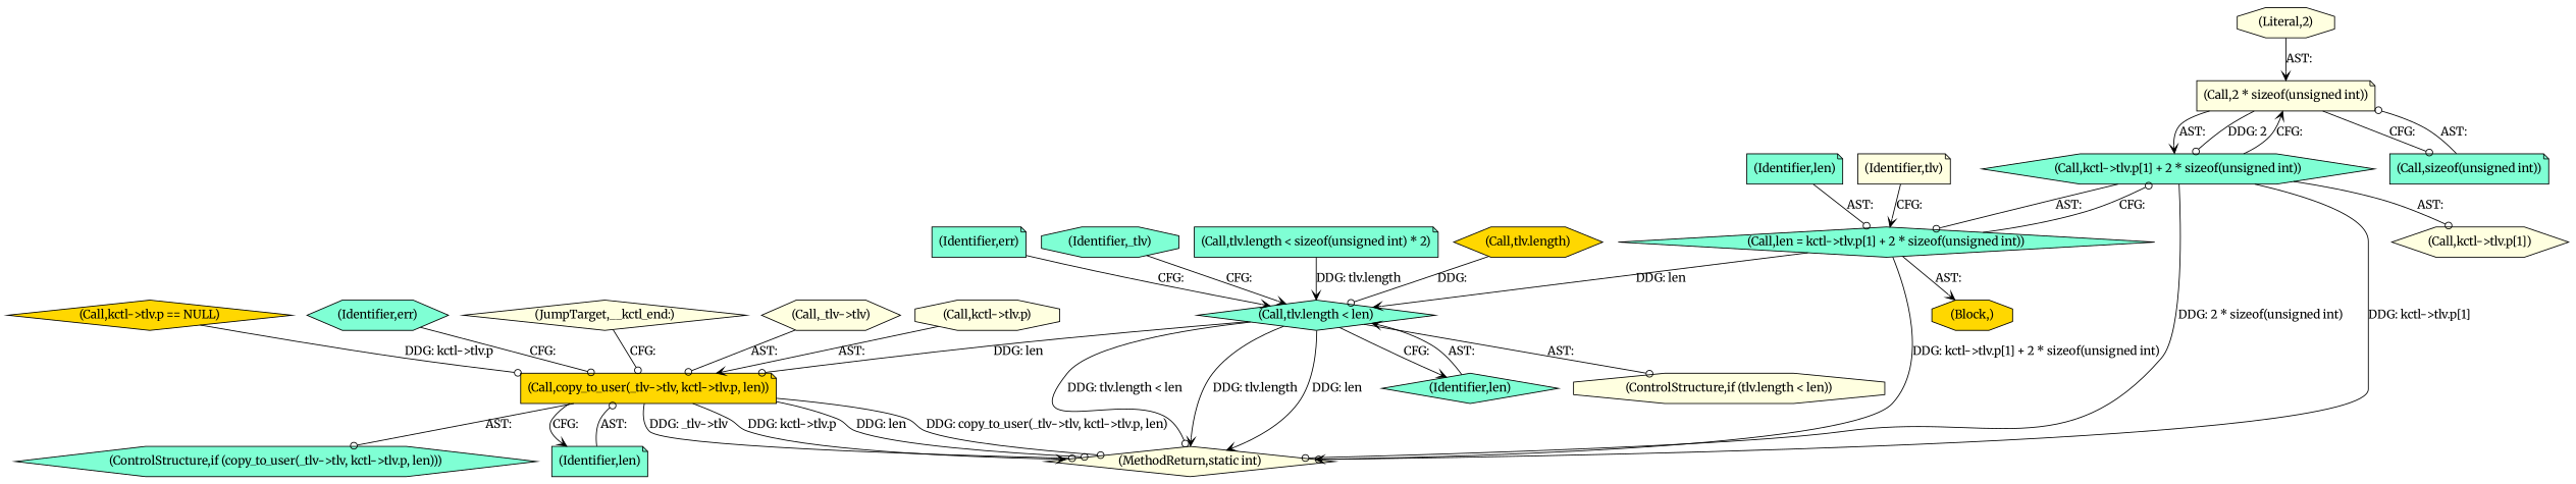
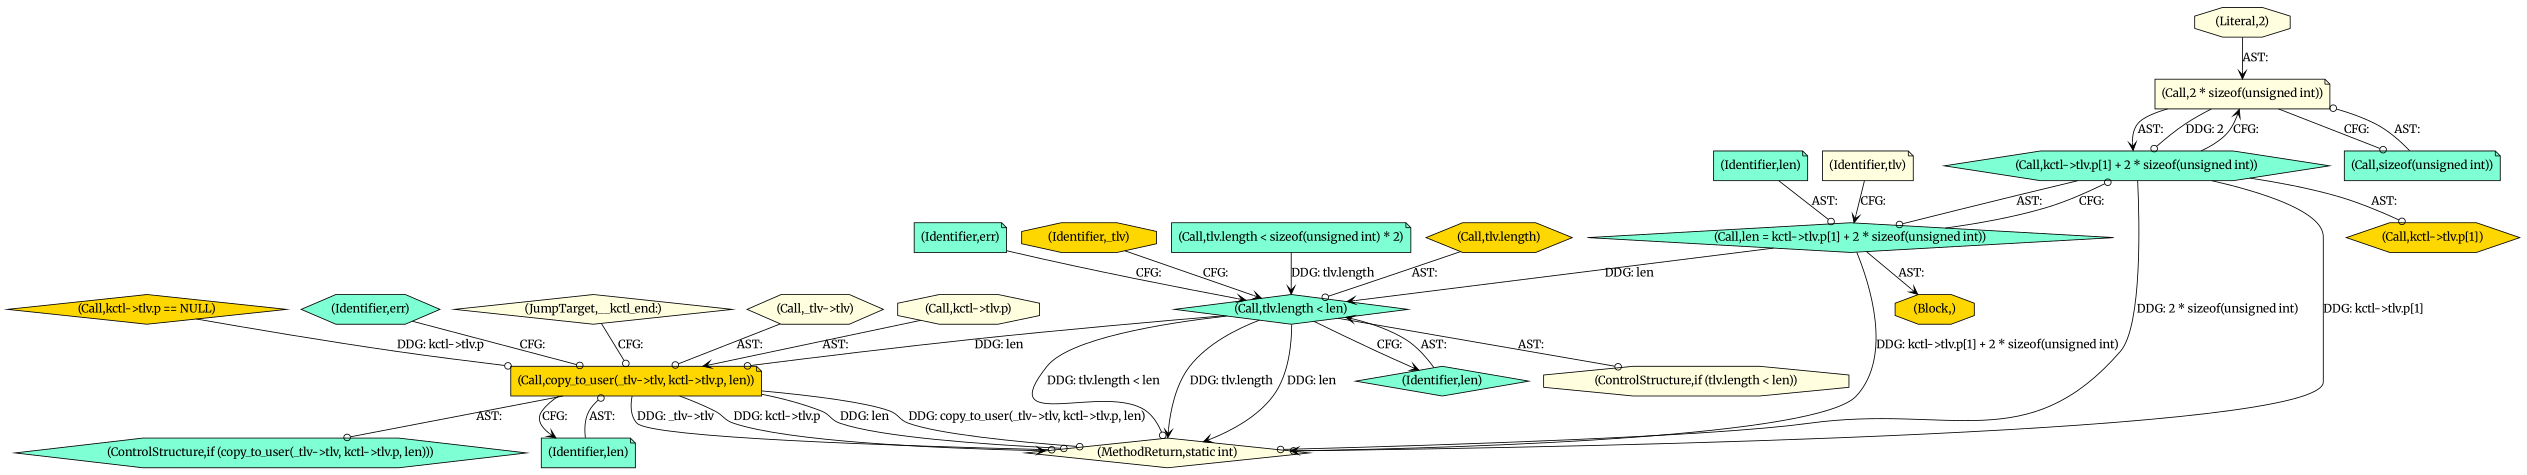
  digraph {
    fontname=Merriweather
    node [fillcolor=aquamarine fontname=Merriweather shape=note style=filled]
    edge [arrowhead=odot fontname=Merriweather]
    n1 [fillcolor=lightyellow label="(Call,2 * sizeof(unsigned int))"]
    n2 [label="(Call,kctl->tlv.p[1] + 2 * sizeof(unsigned int))" shape=hexagon]
    n3 [label="(Call,sizeof(unsigned int))"]
    n4 [label="(Call,len = kctl->tlv.p[1] + 2 * sizeof(unsigned int))" shape=diamond]
    n5 [label="(Call,tlv.length < len)" shape=diamond]
    n6 [fillcolor=lightyellow label="(MethodReturn,static int)" shape=diamond]
    n7 [fillcolor=gold label="(Block,)" shape=octagon]
-   n8 [fillcolor=lightyellow label="(Call,kctl->tlv.p[1])" shape=hexagon]
+   n8 [fillcolor=gold label="(Call,kctl->tlv.p[1])" shape=hexagon]
    n9 [fillcolor=gold label="(Call,copy_to_user(_tlv->tlv, kctl->tlv.p, len))"]
    n10 [label="(Identifier,len)" shape=diamond]
    n11 [fillcolor=lightyellow label="(ControlStructure,if (tlv.length < len))" shape=octagon]
    n12 [label="(ControlStructure,if (copy_to_user(_tlv->tlv, kctl->tlv.p, len)))" shape=hexagon]
    n13 [label="(Identifier,len)"]
    n14 [label="(Identifier,len)"]
    n15 [label="(Identifier,err)"]
-   n16 [label="(Identifier,_tlv)" shape=octagon]
+   n16 [fillcolor=gold label="(Identifier,_tlv)" shape=octagon]
    n17 [fillcolor=lightyellow label="(Identifier,tlv)"]
    n18 [label="(Call,tlv.length < sizeof(unsigned int) * 2)"]
    n19 [fillcolor=gold label="(Call,kctl->tlv.p == NULL)" shape=diamond]
    n20 [fillcolor=lightyellow label="(Literal,2)" shape=octagon]
    n21 [label="(Identifier,err)" shape=hexagon]
    n22 [fillcolor=gold label="(Call,tlv.length)" shape=hexagon]
    n23 [fillcolor=lightyellow label="(JumpTarget,__kctl_end:)" shape=diamond]
    n24 [fillcolor=lightyellow label="(Call,_tlv->tlv)" shape=hexagon]
    n25 [fillcolor=lightyellow label="(Call,kctl->tlv.p)" shape=octagon]
    n1 -> n2 [arrowhead=vee label="AST: "]
    n1 -> n2 [label="DDG: 2"]
    n1 -> n3 [label="CFG: "]
    n2 -> n1 [arrowhead=vee label="CFG: "]
    n2 -> n4 [label="AST: "]
    n2 -> n6 [label="DDG: 2 * sizeof(unsigned int)"]
    n2 -> n6 [arrowhead=vee label="DDG: kctl->tlv.p[1]"]
    n2 -> n8 [label="AST: "]
    n3 -> n1 [label="AST: "]
    n4 -> n2 [label="CFG: "]
    n4 -> n5 [arrowhead=vee label="DDG: len"]
    n4 -> n6 [label="DDG: kctl->tlv.p[1] + 2 * sizeof(unsigned int)"]
    n4 -> n7 [arrowhead=vee label="AST: "]
    n5 -> n6 [label="DDG: tlv.length < len"]
    n5 -> n6 [arrowhead=vee label="DDG: tlv.length"]
    n5 -> n6 [arrowhead=vee label="DDG: len"]
    n5 -> n9 [label="DDG: len"]
    n5 -> n10 [arrowhead=vee label="CFG: "]
    n5 -> n11 [label="AST: "]
    n9 -> n6 [label="DDG: _tlv->tlv"]
    n9 -> n6 [arrowhead=vee label="DDG: kctl->tlv.p"]
    n9 -> n6 [label="DDG: len"]
    n9 -> n6 [label="DDG: copy_to_user(_tlv->tlv, kctl->tlv.p, len)"]
    n9 -> n12 [label="AST: "]
    n9 -> n13 [arrowhead=vee label="CFG: "]
    n10 -> n5 [arrowhead=vee label="AST: "]
    n13 -> n9 [label="AST: "]
    n14 -> n4 [label="AST: "]
    n15 -> n5 [arrowhead=vee label="CFG: "]
    n16 -> n5 [arrowhead=vee label="CFG: "]
    n17 -> n4 [arrowhead=vee label="CFG: "]
    n18 -> n5 [arrowhead=vee label="DDG: tlv.length"]
    n19 -> n9 [label="DDG: kctl->tlv.p"]
    n20 -> n1 [arrowhead=vee label="AST: "]
    n21 -> n9 [label="CFG: "]
-   n22 -> n5 [label="DDG: "]
+   n22 -> n5 [label="AST: "]
    n23 -> n9 [label="CFG: "]
    n24 -> n9 [label="AST: "]
    n25 -> n9 [arrowhead=vee label="AST: "]
  }
